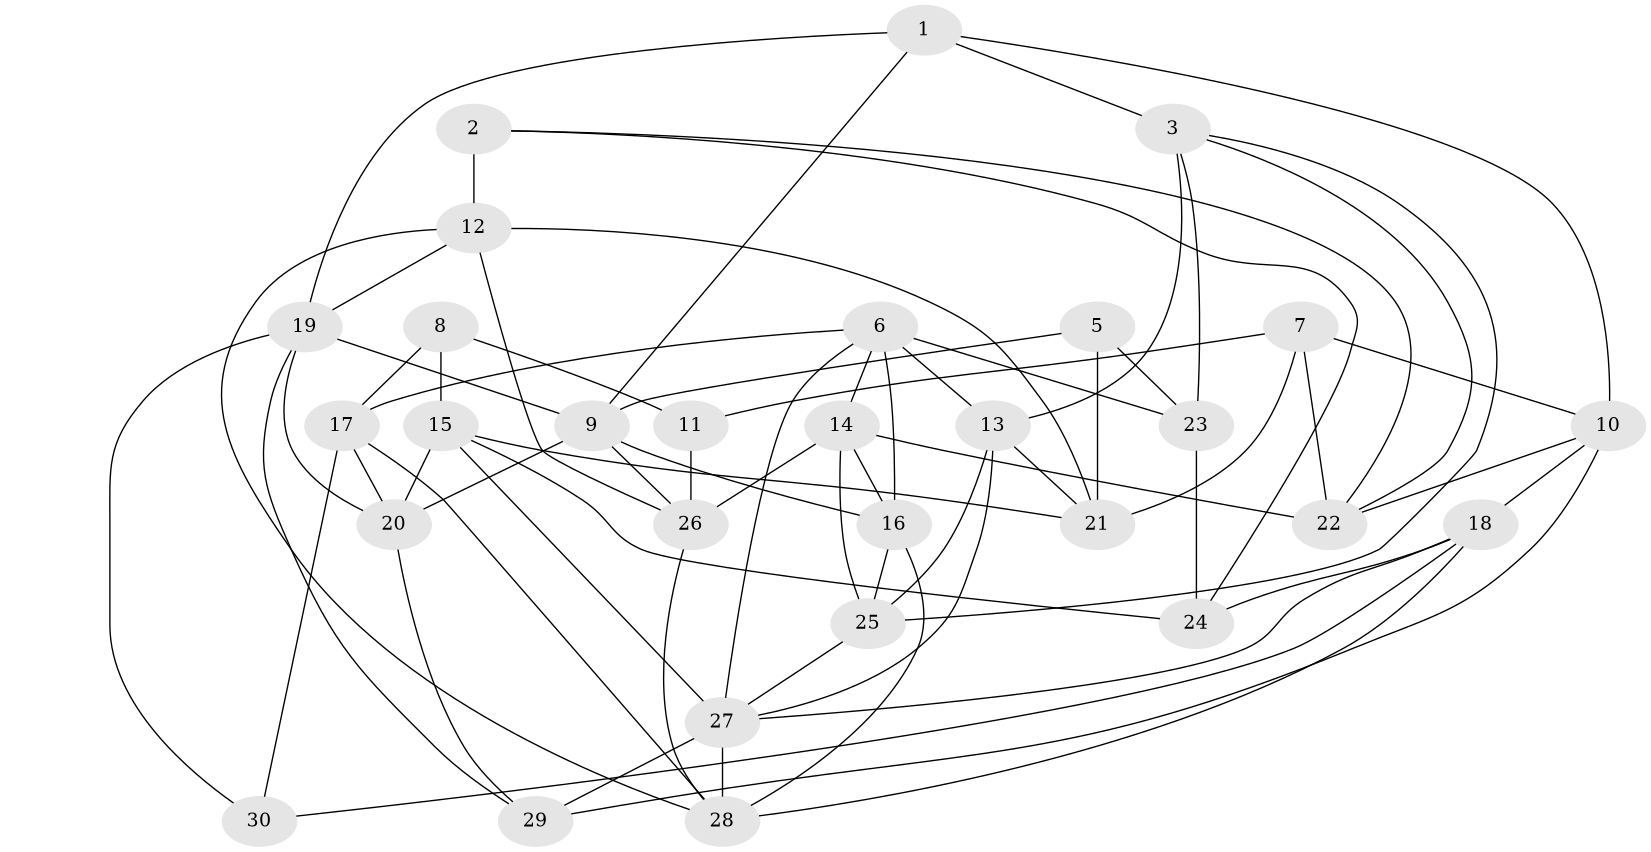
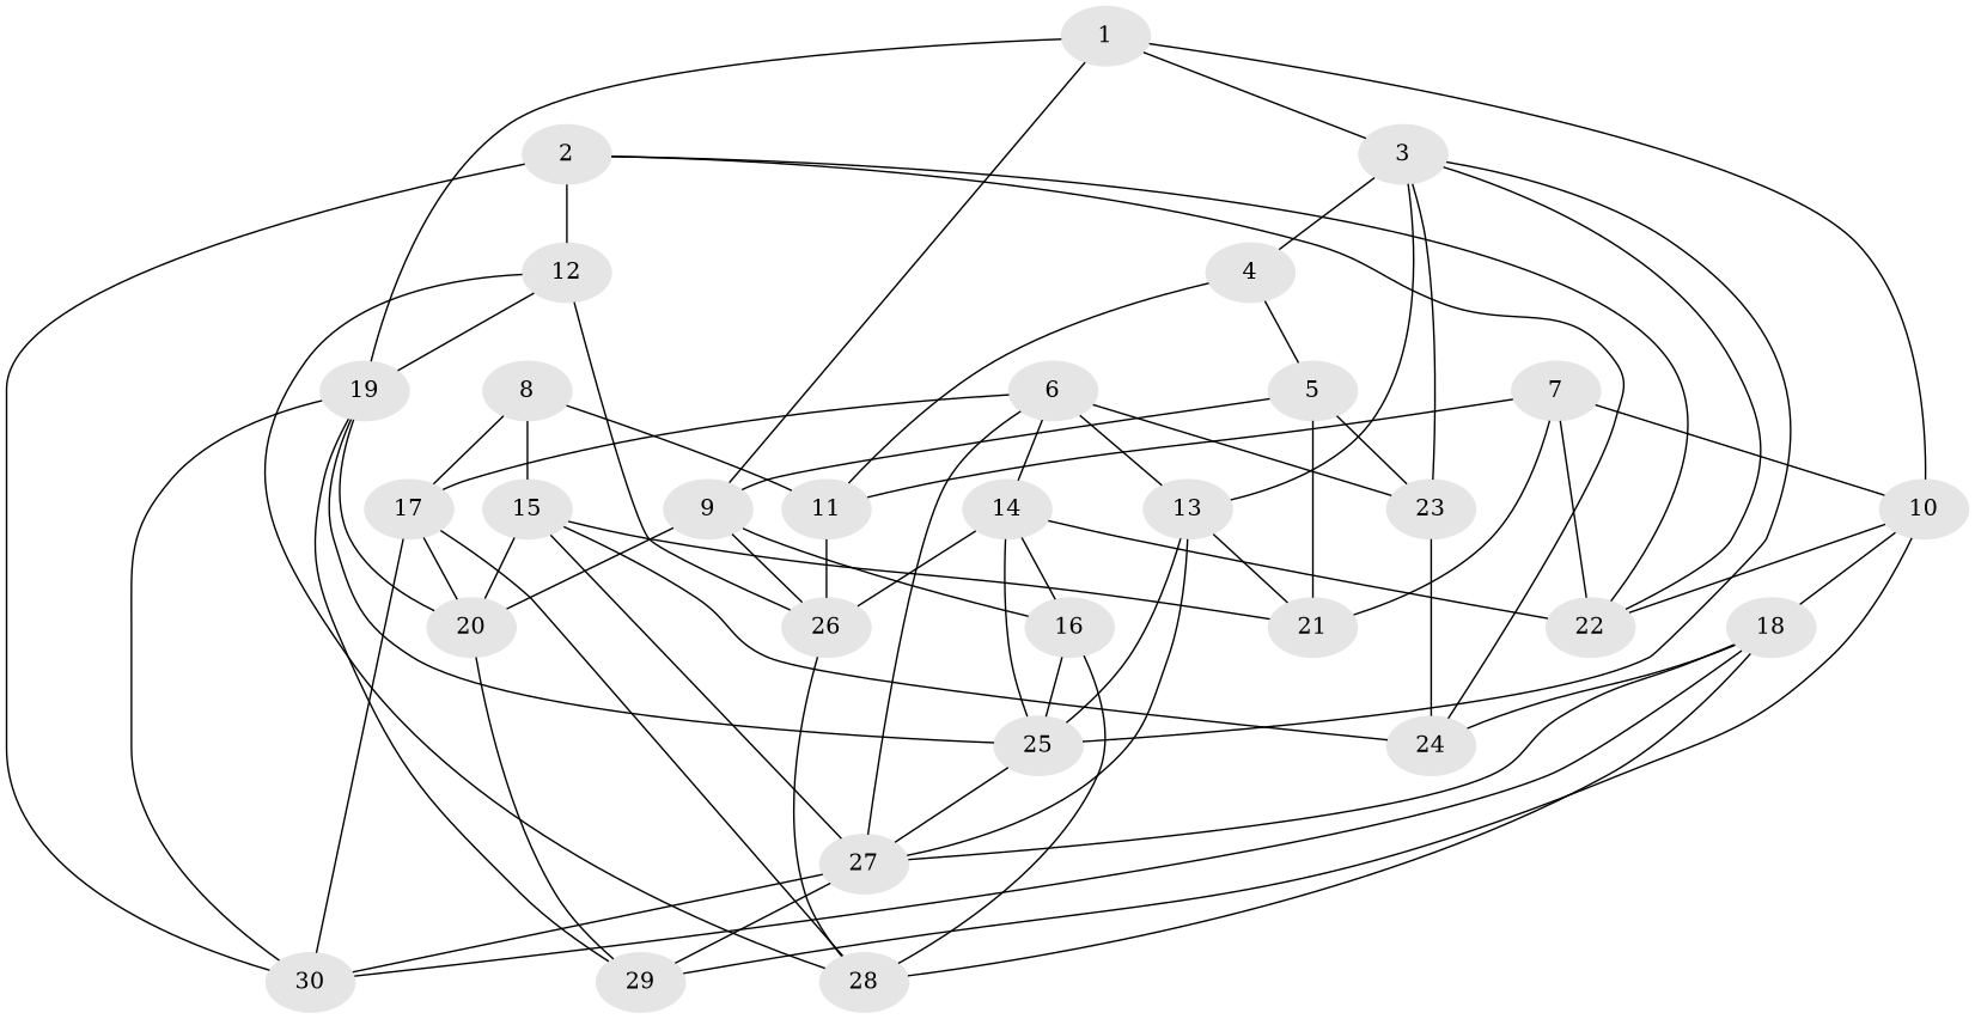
  graph {
    node [color=gray90 style=filled]
    edge [weight=1.0]
    1
    3
    9
    10
    19
    22
+   4
    23
    25
    13
    16
    20
    26
    18
    29
    30
    2
    12
    24
    21
    28
    5
    11
    27
    6
    14
    17
    7
    8
    15
    1 -- 3
    1 -- 9
    1 -- 10
    1 -- 19
    3 -- 22
+   3 -- 4 [weight=2.0]
    3 -- 23
    3 -- 25
    3 -- 13
    9 -- 16
    9 -- 20
    9 -- 26
    10 -- 22
    10 -- 18
    10 -- 29 [weight=2.0]
-   19 -- 9 [weight=2.0]
+   19 -- 25 [weight=2.0]
    19 -- 20
    19 -- 29
    19 -- 30
+   4 -- 5
+   4 -- 11
    23 -- 24 [weight=2.0]
    25 -- 27
    13 -- 25
    13 -- 21 [weight=2.0]
    13 -- 27
    16 -- 25 [weight=2.0]
    16 -- 28
    20 -- 29 [weight=2.0]
    26 -- 28
    18 -- 30
    18 -- 24
    18 -- 28 [weight=2.0]
    18 -- 27
    2 -- 22
+   2 -- 30
    2 -- 12
    2 -- 24
    12 -- 19 [weight=2.0]
    12 -- 26
-   12 -- 21
    12 -- 28
    5 -- 9
    5 -- 23 [weight=2.0]
    5 -- 21
    11 -- 26 [weight=2.0]
    27 -- 29
-   27 -- 28 [weight=2.0]
+   27 -- 30 [weight=2.0]
    6 -- 23
    6 -- 13
-   6 -- 16
    6 -- 27
    6 -- 14
    6 -- 17
    14 -- 22 [weight=2.0]
    14 -- 25
    14 -- 16
    14 -- 26
    17 -- 20
    17 -- 30
    17 -- 28
    7 -- 10
    7 -- 22
    7 -- 21
    7 -- 11
    8 -- 11 [weight=2.0]
    8 -- 17
    8 -- 15
    15 -- 20
    15 -- 24 [weight=2.0]
    15 -- 21
    15 -- 27
  }
